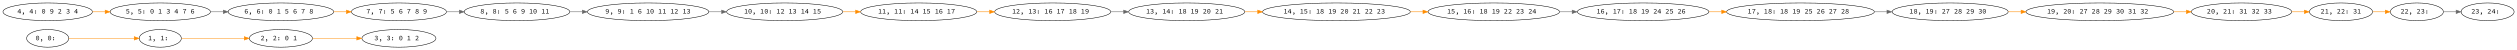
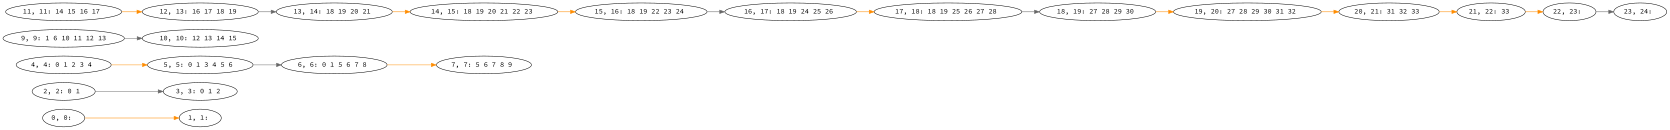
  digraph {
    fontname="Source Code Pro"
    rankdir=LR
    node [fontname="Source Code Pro"]
    edge [color=darkorange fontname="Source Code Pro"]
    n1 [label="0, 0: "]
    n2 [label="1, 1: "]
    n3 [label="2, 2: 0 1 "]
    n4 [label="3, 3: 0 1 2 "]
-   n5 [label="4, 4: 0 9 2 3 4"]
-   n6 [label="5, 5: 0 1 3 4 7 6"]
+   n5 [label="4, 4: 0 1 2 3 4 "]
+   n6 [label="5, 5: 0 1 3 4 5 6 "]
    n7 [label="6, 6: 0 1 5 6 7 8 "]
    n8 [label="7, 7: 5 6 7 8 9 "]
-   n9 [label="8, 8: 5 6 9 10 11 "]
    n10 [label="9, 9: 1 6 10 11 12 13"]
    n11 [label="10, 10: 12 13 14 15 "]
    n12 [label="11, 11: 14 15 16 17 "]
    n13 [label="12, 13: 16 17 18 19 "]
    n14 [label="13, 14: 18 19 20 21 "]
    n15 [label="14, 15: 18 19 20 21 22 23 "]
    n16 [label="15, 16: 18 19 22 23 24 "]
    n17 [label="16, 17: 18 19 24 25 26 "]
    n18 [label="17, 18: 18 19 25 26 27 28 "]
    n19 [label="18, 19: 27 28 29 30 "]
    n20 [label="19, 20: 27 28 29 30 31 32 "]
    n21 [label="20, 21: 31 32 33 "]
-   n22 [label="21, 22: 31"]
+   n22 [label="21, 22: 33 "]
    n23 [label="22, 23: "]
    n24 [label="23, 24: "]
    n1 -> n2
-   n2 -> n3
-   n3 -> n4
+   n3 -> n4 [color=gray40]
    n5 -> n6
    n6 -> n7 [color=gray40]
    n7 -> n8
-   n8 -> n9 [color=gray40]
-   n9 -> n10 [color=gray40]
    n10 -> n11 [color=gray40]
-   n11 -> n12
    n12 -> n13
    n13 -> n14 [color=gray40]
    n14 -> n15
    n15 -> n16
    n16 -> n17 [color=gray40]
    n17 -> n18
    n18 -> n19 [color=gray40]
    n19 -> n20
    n20 -> n21
    n21 -> n22
    n22 -> n23
    n23 -> n24 [color=gray40]
  }
